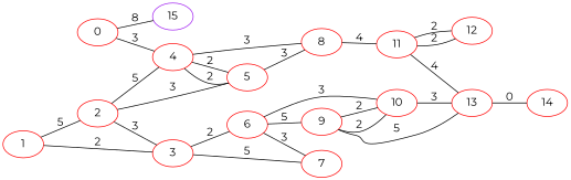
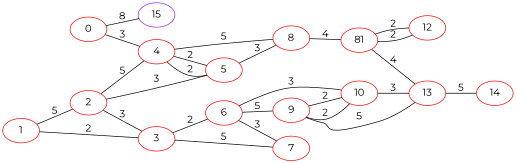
  graph {
    fontname=Montserrat
    rankdir=LR
    node [color=red fontname=Montserrat weight=1]
    edge [fontname=Montserrat]
    15 [color=purple weight=4]
    0
    4
    1
    2
    3
    5
    6
    7
    8
    9
    10
-   11
+   11 [label=81]
    13
    12
    14
    0 -- 15 [label=8]
    0 -- 4 [label=3]
    4 -- 5 [label=2]
    4 -- 5 [label=2]
-   4 -- 8 [label=3]
+   4 -- 8 [label=5]
    1 -- 2 [label=5]
    1 -- 3 [label=2]
    2 -- 4 [label=5]
    2 -- 3 [label=3]
    2 -- 5 [label=3]
    3 -- 6 [label=2]
    3 -- 7 [label=5]
    5 -- 8 [label=3]
    6 -- 7 [label=3]
    6 -- 9 [label=5]
    6 -- 10 [label=3]
    8 -- 11 [label=4]
    9 -- 10 [label=2]
    9 -- 10 [label=2]
    9 -- 13 [label=5]
    10 -- 13 [label=3]
    11 -- 13 [label=4]
    11 -- 12 [label=2]
    11 -- 12 [label=2]
-   13 -- 14 [label=0]
+   13 -- 14 [label=5]
  }
